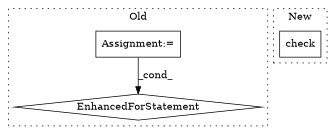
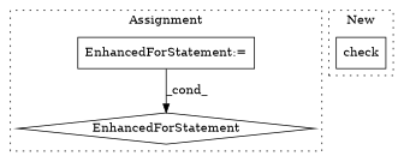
  digraph {
    node [l="57,2" s="1056,1143" shape=box]
    n1 [a=70 label=EnhancedForStatement shape=diamond]
-   n2 [a=7 label="Assignment:="]
+   n2 [a=7 label="EnhancedForStatement:="]
    n3 [a=32 l="6,1" label=check s="696,727"]
    subgraph cluster_1 {
-     label=Old
+     label=Assignment
      style=dotted
      n1
      n2
    }
    subgraph cluster_2 {
      label=New
      style=dotted
      n3
    }
    n2 -> n1 [label=_cond_]
  }
